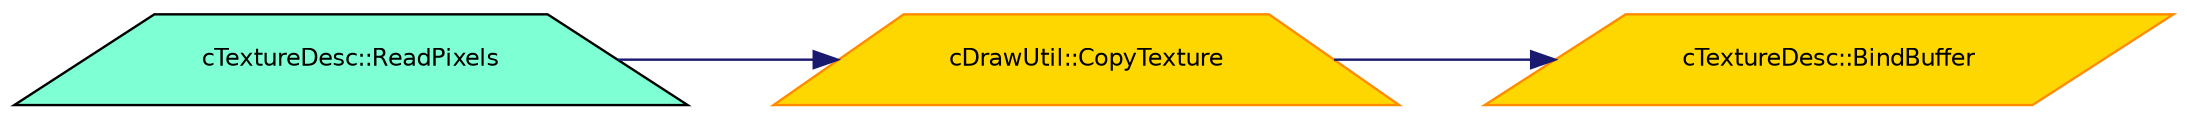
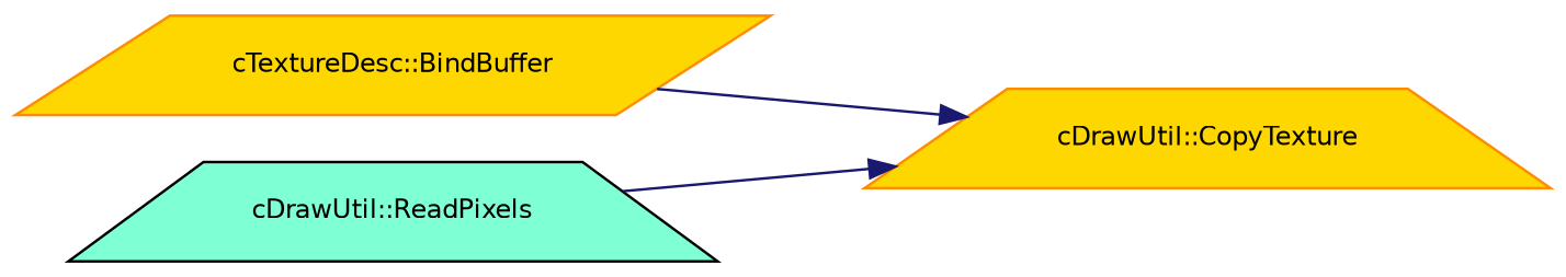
  digraph {
    rankdir=RL
    node [color=darkorange fillcolor=gold fontname=Helvetica fontsize=10 shape=trapezium style=filled]
    edge [color=midnightblue dir=back fontname=Helvetica fontsize=10 labelfontname=Helvetica labelfontsize=10 style=solid]
    n1 [fontcolor=black height=0.2 label="cTextureDesc::BindBuffer" shape=parallelogram width=0.4]
    n2 [height=0.2 label="cDrawUtil::CopyTexture" width=0.4]
-   n3 [color=black fillcolor=aquamarine height=0.2 label="cTextureDesc::ReadPixels" width=0.4]
-   n1 -> n2
+   n3 [color=black fillcolor=aquamarine height=0.2 label="cDrawUtil::ReadPixels" width=0.4]
+   n2 -> n1
    n2 -> n3
  }
